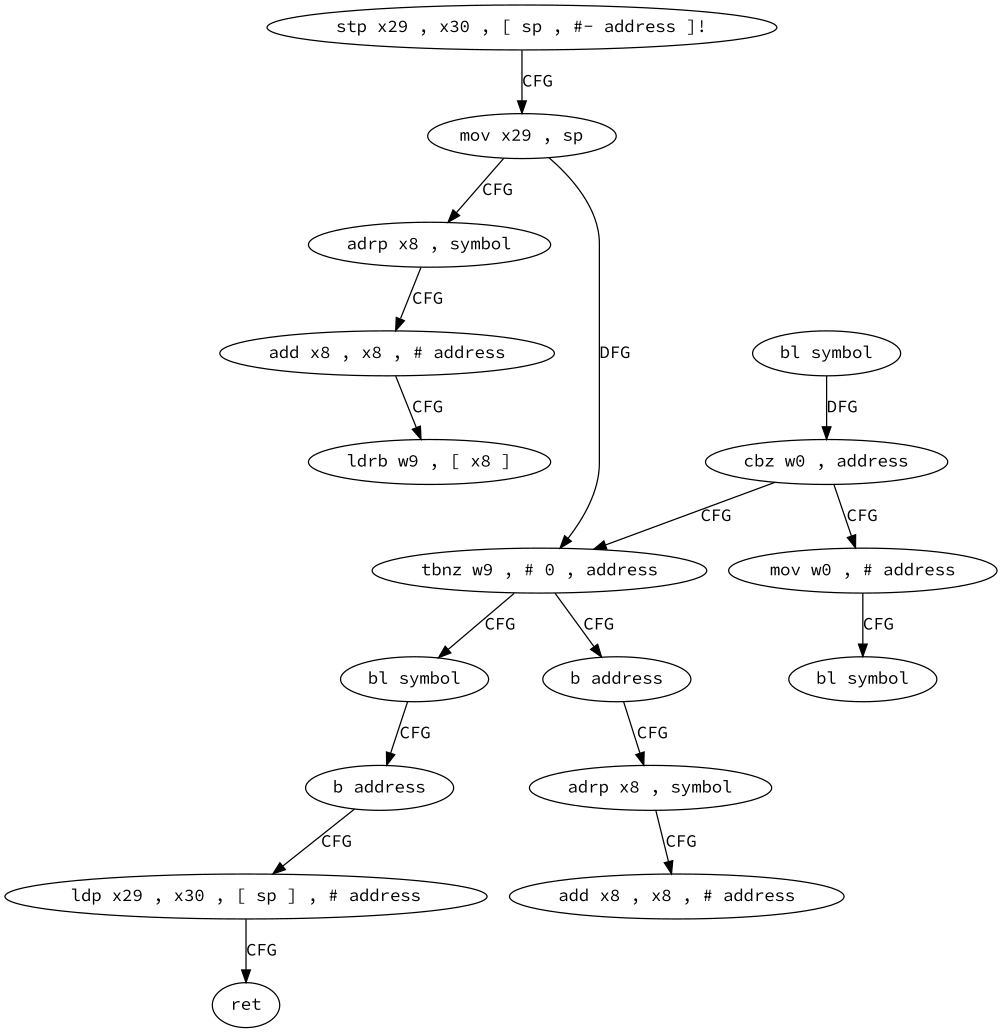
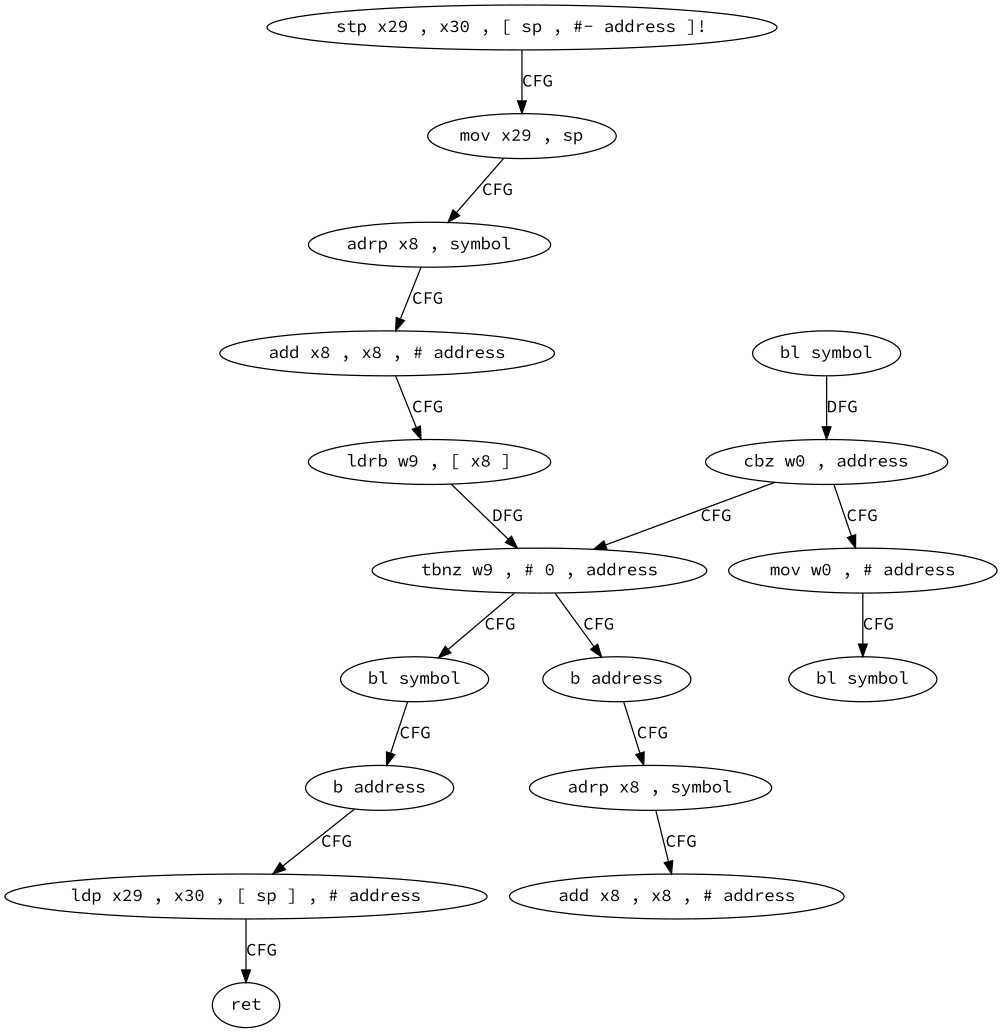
  digraph {
    fontname="Source Code Pro"
    node [fontname="Source Code Pro"]
    edge [fontname="Source Code Pro"]
    n1 [label="stp x29 , x30 , [ sp , #- address ]!"]
    n2 [label="mov x29 , sp"]
    n3 [label="adrp x8 , symbol"]
    n4 [label="add x8 , x8 , # address"]
    n5 [label="ldrb w9 , [ x8 ]"]
    n6 [label="tbnz w9 , # 0 , address"]
    n7 [label="bl symbol"]
    n8 [label="b address"]
    n9 [label="b address"]
    n10 [label="adrp x8 , symbol"]
    n11 [label="ldp x29 , x30 , [ sp ] , # address"]
    n12 [label="add x8 , x8 , # address"]
    n13 [label=ret]
    n14 [label="bl symbol"]
    n15 [label="cbz w0 , address"]
    n16 [label="mov w0 , # address"]
    n17 [label="bl symbol"]
    n1 -> n2 [label=CFG]
    n2 -> n3 [label=CFG]
    n3 -> n4 [label=CFG]
    n4 -> n5 [label=CFG]
-   n2 -> n6 [label=DFG]
+   n5 -> n6 [label=DFG]
    n6 -> n7 [label=CFG]
    n6 -> n8 [label=CFG]
    n7 -> n9 [label=CFG]
    n8 -> n10 [label=CFG]
    n9 -> n11 [label=CFG]
    n10 -> n12 [label=CFG]
    n11 -> n13 [label=CFG]
    n14 -> n15 [label=DFG]
    n15 -> n6 [label=CFG]
    n15 -> n16 [label=CFG]
    n16 -> n17 [label=CFG]
  }
